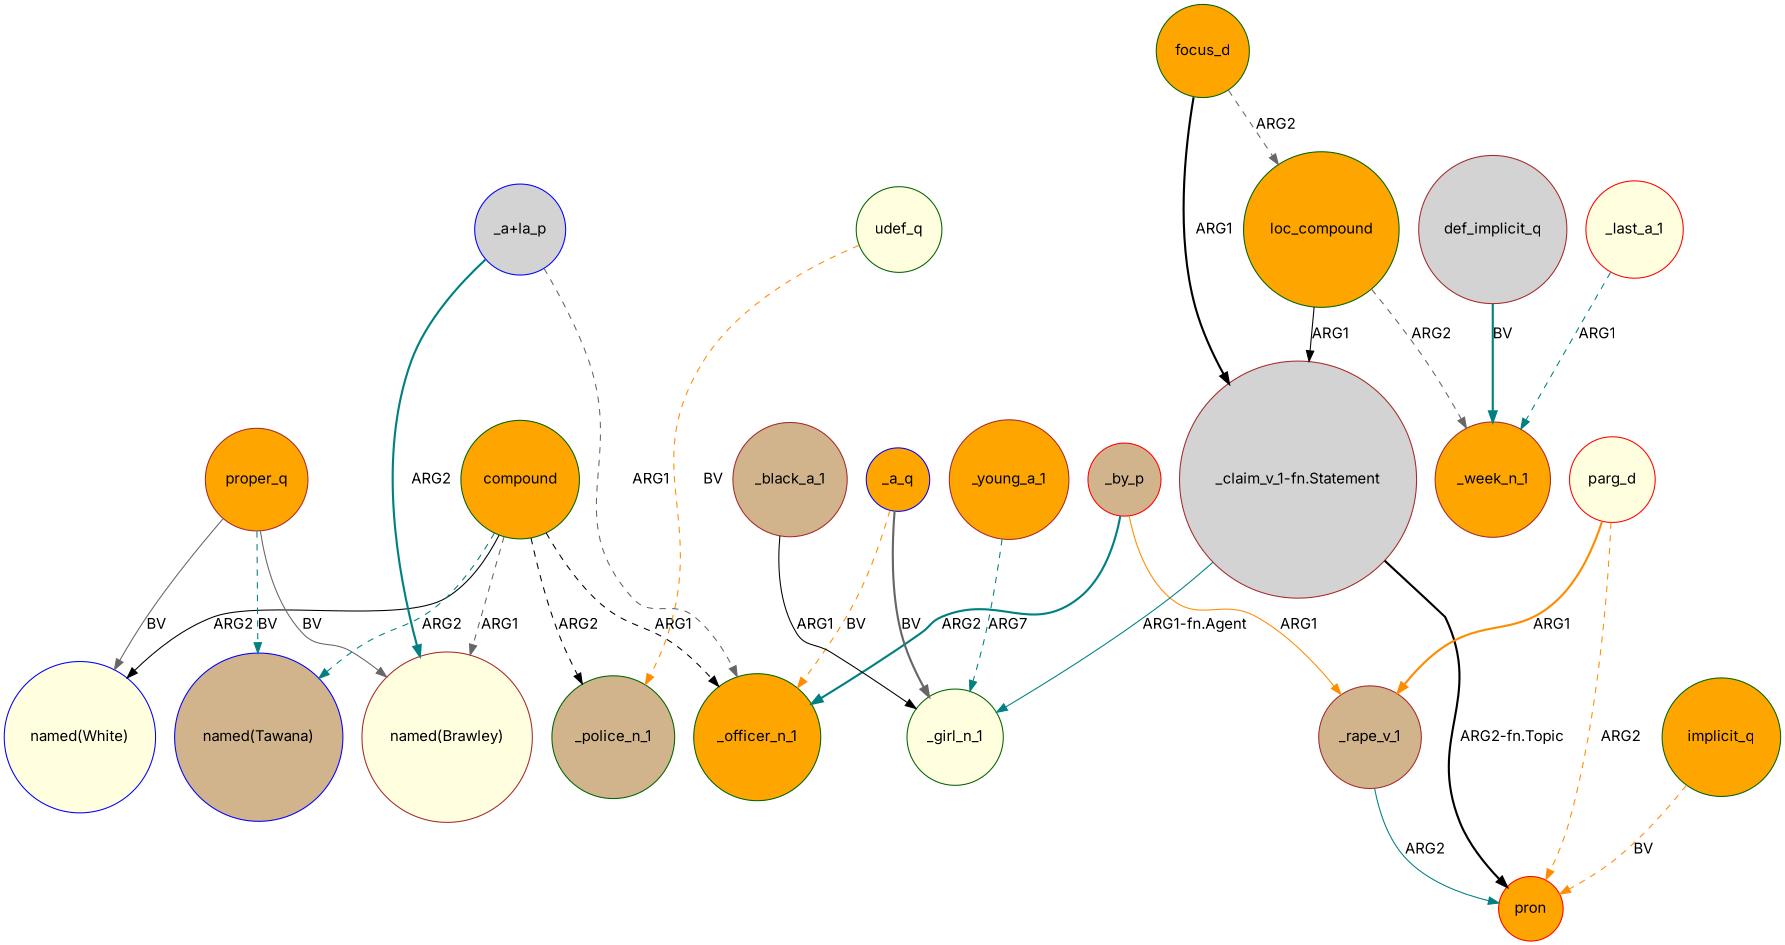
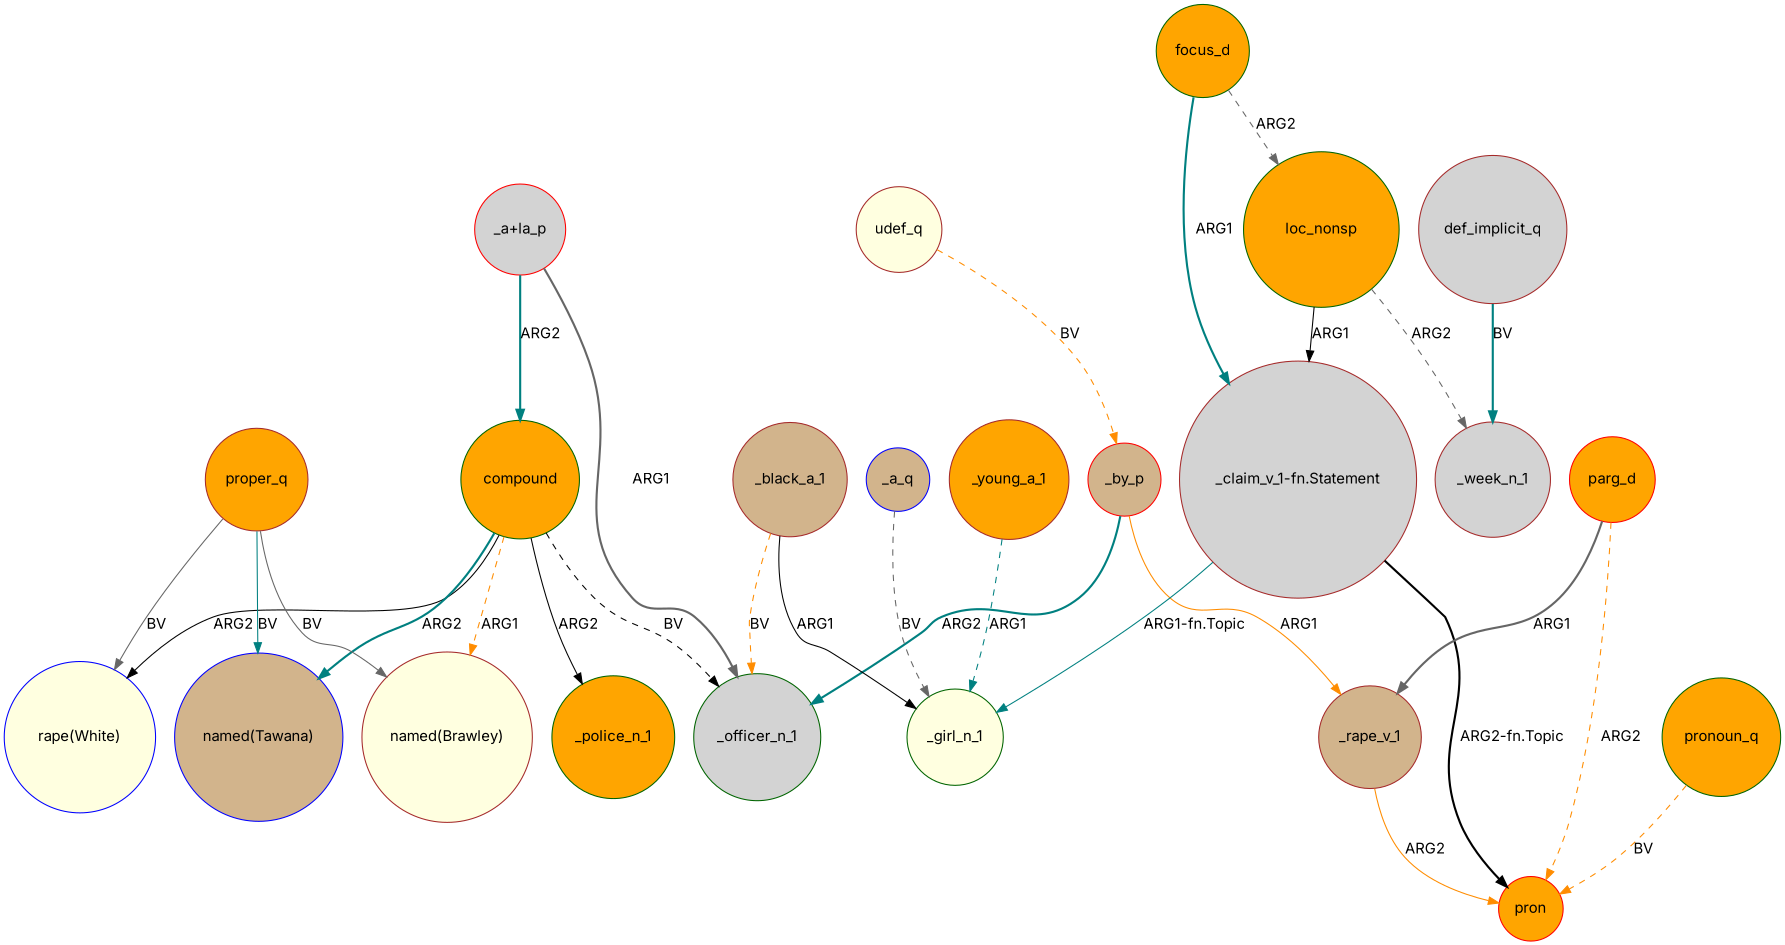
  digraph {
    fontname=Inter
    node [color=brown fillcolor=orange fontname=Inter shape=circle style=filled]
    edge [color=teal fontname=Inter style=solid]
    _by_p [color=red fillcolor=tan]
    _rape_v_1 [fillcolor=tan]
-   _officer_n_1 [color=darkgreen]
+   _officer_n_1 [color=darkgreen fillcolor=lightgrey]
    pron [color=red]
    focus_d [color=darkgreen]
-   loc_nonsp [color=darkgreen label=loc_compound]
+   loc_nonsp [color=darkgreen]
    "_claim_v_1-fn.Statement" [fillcolor=lightgrey]
-   _week_n_1
+   _week_n_1 [fillcolor=lightgrey]
    _girl_n_1 [color=darkgreen fillcolor=lightyellow]
    def_implicit_q [fillcolor=lightgrey]
    compound [color=darkgreen]
-   "named(White)" [color=blue fillcolor=lightyellow]
+   "named(White)" [color=blue fillcolor=lightyellow label="rape(White)"]
    "named(Brawley)" [fillcolor=lightyellow]
    "named(Tawana)" [color=blue fillcolor=tan]
-   _police_n_1 [color=darkgreen fillcolor=tan]
-   _a_q [color=blue]
-   parg_d [color=red fillcolor=lightyellow]
-   pronoun_q [color=darkgreen label=implicit_q]
+   _police_n_1 [color=darkgreen]
+   _a_q [color=blue fillcolor=tan]
+   parg_d [color=red]
+   pronoun_q [color=darkgreen]
    proper_q
    _young_a_1
-   udef_q [color=darkgreen fillcolor=lightyellow]
-   "_a+la_p" [color=blue fillcolor=lightgrey]
-   _last_a_1 [color=red fillcolor=lightyellow]
+   udef_q [fillcolor=lightyellow]
+   "_a+la_p" [color=red fillcolor=lightgrey]
    _black_a_1 [fillcolor=tan]
    _by_p -> _rape_v_1 [color=darkorange label=ARG1]
    _by_p -> _officer_n_1 [label=ARG2 style=bold]
-   _rape_v_1 -> pron [label=ARG2]
+   _rape_v_1 -> pron [color=darkorange label=ARG2]
    focus_d -> loc_nonsp [color=gray40 label=ARG2 style=dashed]
-   focus_d -> "_claim_v_1-fn.Statement" [color=black label=ARG1 style=bold]
+   focus_d -> "_claim_v_1-fn.Statement" [label=ARG1 style=bold]
    loc_nonsp -> "_claim_v_1-fn.Statement" [color=black label=ARG1]
    loc_nonsp -> _week_n_1 [color=gray40 label=ARG2 style=dashed]
    "_claim_v_1-fn.Statement" -> pron [color=black label="ARG2-fn.Topic" style=bold]
-   "_claim_v_1-fn.Statement" -> _girl_n_1 [label="ARG1-fn.Agent"]
+   "_claim_v_1-fn.Statement" -> _girl_n_1 [label="ARG1-fn.Topic"]
    def_implicit_q -> _week_n_1 [label=BV style=bold]
-   compound -> _officer_n_1 [color=black label=ARG1 style=dashed]
+   compound -> _officer_n_1 [color=black label=BV style=dashed]
    compound -> "named(White)" [color=black label=ARG2]
-   compound -> "named(Brawley)" [color=gray40 label=ARG1 style=dashed]
-   compound -> "named(Tawana)" [label=ARG2 style=dashed]
-   compound -> _police_n_1 [color=black label=ARG2 style=dashed]
-   _a_q -> _officer_n_1 [color=darkorange label=BV style=dashed]
-   _a_q -> _girl_n_1 [color=gray40 label=BV style=bold]
-   parg_d -> _rape_v_1 [color=darkorange label=ARG1 style=bold]
+   compound -> "named(Brawley)" [color=darkorange label=ARG1 style=dashed]
+   compound -> "named(Tawana)" [label=ARG2 style=bold]
+   compound -> _police_n_1 [color=black label=ARG2]
+   _black_a_1 -> _officer_n_1 [color=darkorange label=BV style=dashed]
+   _a_q -> _girl_n_1 [color=gray40 label=BV style=dashed]
+   parg_d -> _rape_v_1 [color=gray40 label=ARG1 style=bold]
    parg_d -> pron [color=darkorange label=ARG2 style=dashed]
    pronoun_q -> pron [color=darkorange label=BV style=dashed]
    proper_q -> "named(White)" [color=gray40 label=BV]
    proper_q -> "named(Brawley)" [color=gray40 label=BV]
-   proper_q -> "named(Tawana)" [label=BV style=dashed]
-   _young_a_1 -> _girl_n_1 [label=ARG7 style=dashed]
-   udef_q -> _police_n_1 [color=darkorange label=BV style=dashed]
-   "_a+la_p" -> _officer_n_1 [color=gray40 label=ARG1 style=dashed]
-   "_a+la_p" -> "named(Brawley)" [label=ARG2 style=bold]
-   _last_a_1 -> _week_n_1 [label=ARG1 style=dashed]
+   proper_q -> "named(Tawana)" [label=BV]
+   _young_a_1 -> _girl_n_1 [label=ARG1 style=dashed]
+   udef_q -> _by_p [color=darkorange label=BV style=dashed]
+   "_a+la_p" -> _officer_n_1 [color=gray40 label=ARG1 style=bold]
+   "_a+la_p" -> compound [label=ARG2 style=bold]
    _black_a_1 -> _girl_n_1 [color=black label=ARG1]
  }
